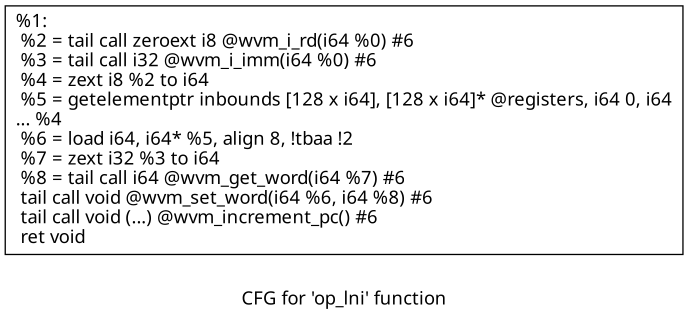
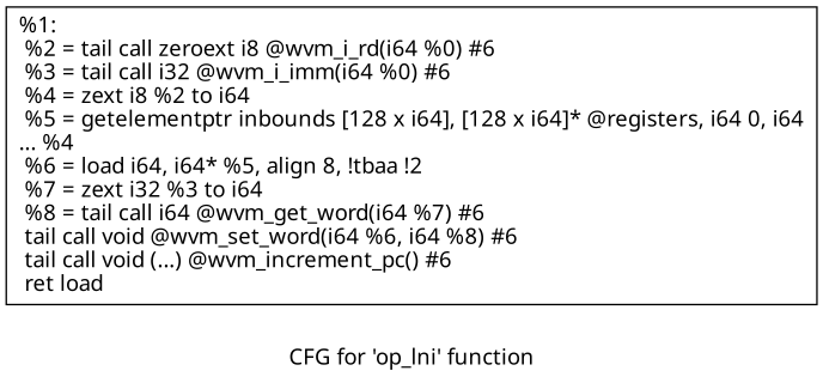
  digraph {
    label="CFG for 'op_lni' function"
    fontname="Noto Sans"
-   n1 [label="{%1:\l  %2 = tail call zeroext i8 @wvm_i_rd(i64 %0) #6\l  %3 = tail call i32 @wvm_i_imm(i64 %0) #6\l  %4 = zext i8 %2 to i64\l  %5 = getelementptr inbounds [128 x i64], [128 x i64]* @registers, i64 0, i64\l... %4\l  %6 = load i64, i64* %5, align 8, !tbaa !2\l  %7 = zext i32 %3 to i64\l  %8 = tail call i64 @wvm_get_word(i64 %7) #6\l  tail call void @wvm_set_word(i64 %6, i64 %8) #6\l  tail call void (...) @wvm_increment_pc() #6\l  ret void\l}" shape=record fontname="Noto Sans"]
+   n1 [label="{%1:\l  %2 = tail call zeroext i8 @wvm_i_rd(i64 %0) #6\l  %3 = tail call i32 @wvm_i_imm(i64 %0) #6\l  %4 = zext i8 %2 to i64\l  %5 = getelementptr inbounds [128 x i64], [128 x i64]* @registers, i64 0, i64\l... %4\l  %6 = load i64, i64* %5, align 8, !tbaa !2\l  %7 = zext i32 %3 to i64\l  %8 = tail call i64 @wvm_get_word(i64 %7) #6\l  tail call void @wvm_set_word(i64 %6, i64 %8) #6\l  tail call void (...) @wvm_increment_pc() #6\l  ret load\l}" shape=record fontname="Noto Sans"]
  }
